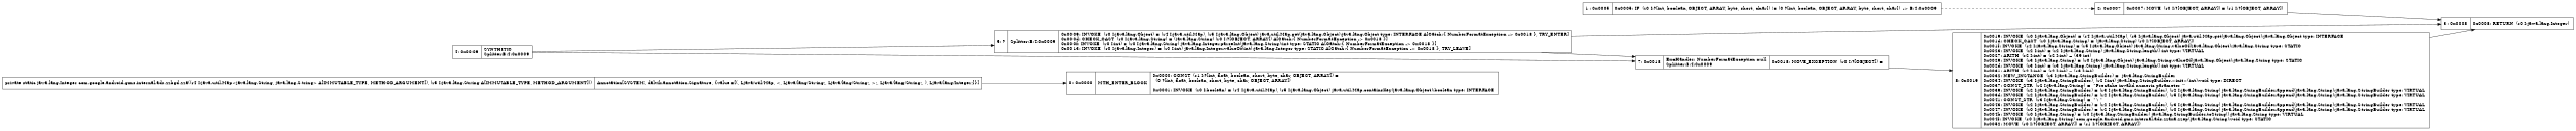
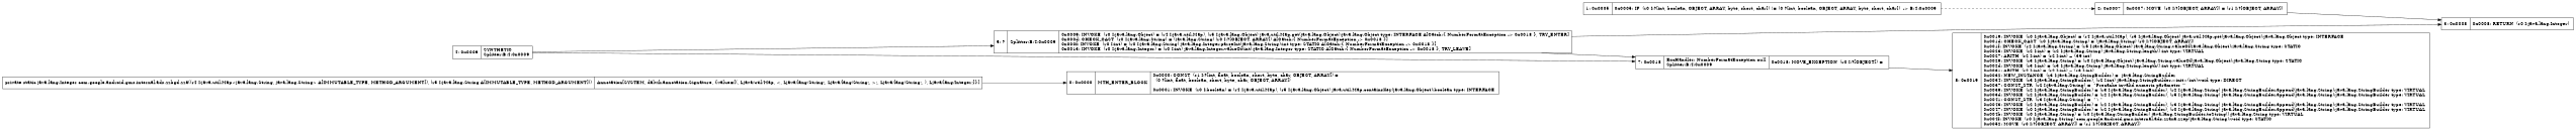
  digraph {
    rankdir=LR
    node [shape=record]
    n1 [label="{0\:\ 0x0000|MTH_ENTER_BLOCK\l|0x0000: CONST  (r1 I:?[int, float, boolean, short, byte, char, OBJECT, ARRAY]) = \l  (0 ?[int, float, boolean, short, byte, char, OBJECT, ARRAY])\l \l0x0001: INVOKE  (r0 I:boolean) = (r4 I:java.util.Map), (r5 I:java.lang.Object) java.util.Map.containsKey(java.lang.Object):boolean type: INTERFACE \l}"]
    n2 [label="{1\:\ 0x0005|0x0005: IF  (r0 I:?[int, boolean, OBJECT, ARRAY, byte, short, char]) != (0 ?[int, boolean, OBJECT, ARRAY, byte, short, char])  \-\> B:4:0x0009 \l}"]
    n3 [label="{2\:\ 0x0007|0x0007: MOVE  (r0 I:?[OBJECT, ARRAY]) = (r1 I:?[OBJECT, ARRAY]) \l}"]
    n4 [label="{3\:\ 0x0008|0x0008: RETURN  (r0 I:java.lang.Integer) \l}"]
    n5 [label="{4\:\ 0x0009|SYNTHETIC\lSplitter:B:4:0x0009\l}"]
    n6 [label="{5\:\ ?|Splitter:B:4:0x0009\l|0x0009: INVOKE  (r0 I:java.lang.Object) = (r4 I:java.util.Map), (r5 I:java.lang.Object) java.util.Map.get(java.lang.Object):java.lang.Object type: INTERFACE A[Catch:\{ NumberFormatException \-\> 0x0018 \}, TRY_ENTER]\l0x000d: CHECK_CAST  (r0 I:java.lang.String) = (java.lang.String) (r0 I:?[OBJECT, ARRAY]) A[Catch:\{ NumberFormatException \-\> 0x0018 \}]\l0x000f: INVOKE  (r0 I:int) = (r0 I:java.lang.String) java.lang.Integer.parseInt(java.lang.String):int type: STATIC A[Catch:\{ NumberFormatException \-\> 0x0018 \}]\l0x0013: INVOKE  (r0 I:java.lang.Integer) = (r0 I:int) java.lang.Integer.valueOf(int):java.lang.Integer type: STATIC A[Catch:\{ NumberFormatException \-\> 0x0018 \}, TRY_LEAVE]\l}"]
    n7 [label="{7\:\ 0x0018|ExcHandler: NumberFormatException null\lSplitter:B:4:0x0009\l|0x0018: MOVE_EXCEPTION  (r0 I:?[OBJECT]) =  \l}"]
    n8 [label="{8\:\ 0x0019|0x0019: INVOKE  (r0 I:java.lang.Object) = (r4 I:java.util.Map), (r5 I:java.lang.Object) java.util.Map.get(java.lang.Object):java.lang.Object type: INTERFACE \l0x001d: CHECK_CAST  (r0 I:java.lang.String) = (java.lang.String) (r0 I:?[OBJECT, ARRAY]) \l0x001f: INVOKE  (r2 I:java.lang.String) = (r5 I:java.lang.Object) java.lang.String.valueOf(java.lang.Object):java.lang.String type: STATIC \l0x0023: INVOKE  (r2 I:int) = (r2 I:java.lang.String) java.lang.String.length():int type: VIRTUAL \l0x0027: ARITH  (r2 I:int) = (r2 I:int) + (39 int) \l0x0029: INVOKE  (r3 I:java.lang.String) = (r0 I:java.lang.Object) java.lang.String.valueOf(java.lang.Object):java.lang.String type: STATIC \l0x002d: INVOKE  (r3 I:int) = (r3 I:java.lang.String) java.lang.String.length():int type: VIRTUAL \l0x0031: ARITH  (r2 I:int) = (r2 I:int) + (r3 I:int) \l0x0032: NEW_INSTANCE  (r3 I:java.lang.StringBuilder) =  java.lang.StringBuilder \l0x0034: INVOKE  (r3 I:java.lang.StringBuilder), (r2 I:int) java.lang.StringBuilder.\<init\>(int):void type: DIRECT \l0x0037: CONST_STR  (r2 I:java.lang.String) =  \"Precache invalid numeric parameter '\" \l0x0039: INVOKE  (r2 I:java.lang.StringBuilder) = (r3 I:java.lang.StringBuilder), (r2 I:java.lang.String) java.lang.StringBuilder.append(java.lang.String):java.lang.StringBuilder type: VIRTUAL \l0x003d: INVOKE  (r2 I:java.lang.StringBuilder) = (r2 I:java.lang.StringBuilder), (r5 I:java.lang.String) java.lang.StringBuilder.append(java.lang.String):java.lang.StringBuilder type: VIRTUAL \l0x0041: CONST_STR  (r3 I:java.lang.String) =  \"': \" \l0x0043: INVOKE  (r2 I:java.lang.StringBuilder) = (r2 I:java.lang.StringBuilder), (r3 I:java.lang.String) java.lang.StringBuilder.append(java.lang.String):java.lang.StringBuilder type: VIRTUAL \l0x0047: INVOKE  (r0 I:java.lang.StringBuilder) = (r2 I:java.lang.StringBuilder), (r0 I:java.lang.String) java.lang.StringBuilder.append(java.lang.String):java.lang.StringBuilder type: VIRTUAL \l0x004b: INVOKE  (r0 I:java.lang.String) = (r0 I:java.lang.StringBuilder) java.lang.StringBuilder.toString():java.lang.String type: VIRTUAL \l0x004f: INVOKE  (r0 I:java.lang.String) com.google.android.gms.internal.ads.zzaxa.zzep(java.lang.String):void type: STATIC \l0x0052: MOVE  (r0 I:?[OBJECT, ARRAY]) = (r1 I:?[OBJECT, ARRAY]) \l}"]
    n9 [label="{private static java.lang.Integer com.google.android.gms.internal.ads.zzbgd.zza((r4 I:java.util.Map\<java.lang.String, java.lang.String\> A[IMMUTABLE_TYPE, METHOD_ARGUMENT]), (r5 I:java.lang.String A[IMMUTABLE_TYPE, METHOD_ARGUMENT]))  | Annotation[SYSTEM, dalvik.annotation.Signature, \{value=[(, Ljava\/util\/Map, \<, Ljava\/lang\/String;, Ljava\/lang\/String;, \>;, Ljava\/lang\/String;, ), Ljava\/lang\/Integer;]\}]\l}"]
    n2 -> n3 [style=dashed]
    n3 -> n4
    n5 -> n6
    n5 -> n7
    n6 -> n4
    n6 -> n7
    n7 -> n8
-   n8 -> n4
    n9 -> n1
  }
